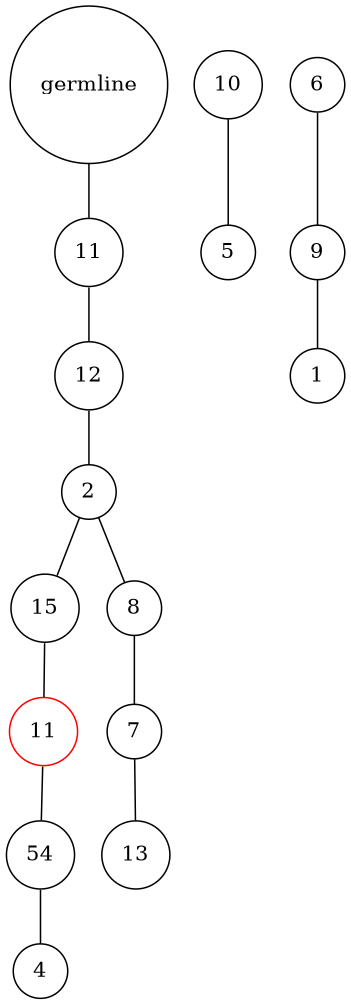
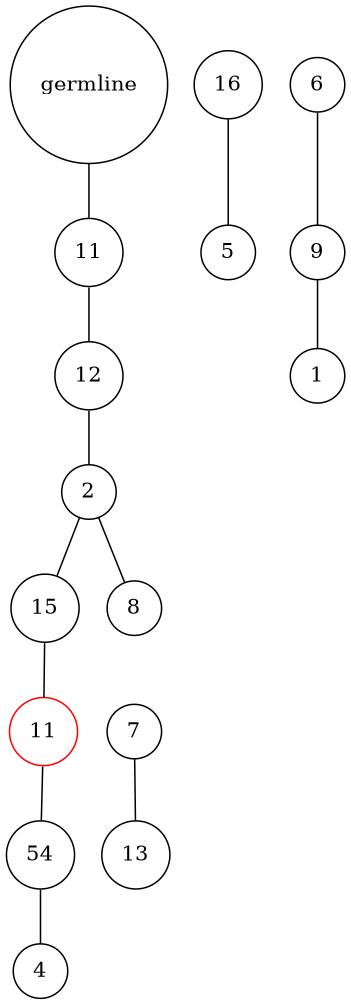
  graph {
    fontname="DejaVu Serif"
    rankdir=UD
    splines=line
    node [fontname="DejaVu Serif" shape=circle]
    edge [fontname="DejaVu Serif"]
    n1 [label=germline]
    n2 [label=11]
    n3 [label=12]
    n4 [label=2]
    n5 [label=15]
    n6 [label=8]
    n7 [color=red label=11]
    n8 [label=7]
-   n9 [label=10]
+   n9 [label=16]
    n10 [label=5]
    n11 [label=54]
    n12 [label=4]
    n13 [label=13]
    n14 [label=6]
    n15 [label=9]
    n16 [label=1]
    n1 -- n2
    n2 -- n3
    n3 -- n4
    n4 -- n5
    n4 -- n6
    n5 -- n7
-   n6 -- n8
    n7 -- n11
    n8 -- n13
    n9 -- n10
    n11 -- n12
    n14 -- n15
    n15 -- n16
  }
